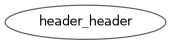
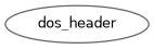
  digraph {
    rankdir=LR
-   n1 [color=grey40 fillcolor=white fontname=Helvetica fontsize=10 height=0.2 label=header_header shape=ellipse style=filled width=0.4]
+   n1 [color=grey40 fillcolor=white fontname=Helvetica fontsize=10 height=0.2 label=dos_header shape=ellipse style=filled width=0.4]
  }
